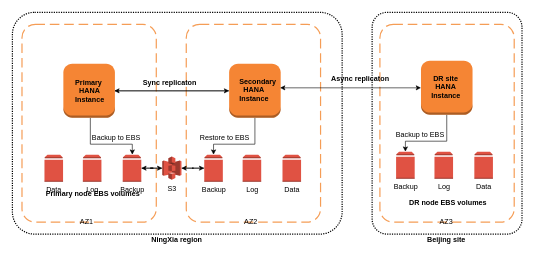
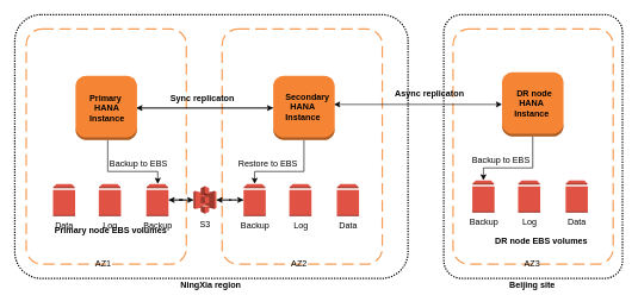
  <mxCell id="0" />
  <mxCell id="1" parent="0" />
  <mxCell id="2" value="" style="rounded=1;arcSize=10;dashed=1;strokeColor=#000000;fillColor=none;gradientColor=none;dashPattern=1 1;strokeWidth=2;" vertex="1" parent="1"><mxGeometry x="20" y="20" width="550" height="370" as="geometry" /></mxCell>
  <mxCell id="3" value="" style="rounded=1;arcSize=10;dashed=1;strokeColor=#000000;fillColor=none;gradientColor=none;dashPattern=1 1;strokeWidth=2;" vertex="1" parent="1"><mxGeometry x="620" y="20" width="250" height="370" as="geometry" /></mxCell>
  <mxCell id="4" value="" style="rounded=1;arcSize=10;dashed=1;strokeColor=#F59D56;fillColor=none;gradientColor=none;dashPattern=8 4;strokeWidth=2;" vertex="1" parent="1"><mxGeometry x="36" y="40" width="224" height="330" as="geometry" /></mxCell>
  <mxCell id="5" value="" style="rounded=1;arcSize=10;dashed=1;strokeColor=#F59D56;fillColor=none;gradientColor=none;dashPattern=8 4;strokeWidth=2;" vertex="1" parent="1"><mxGeometry x="310" y="40" width="224" height="330" as="geometry" /></mxCell>
  <mxCell id="6" value="" style="rounded=1;arcSize=10;dashed=1;strokeColor=#F59D56;fillColor=none;gradientColor=none;dashPattern=8 4;strokeWidth=2;" vertex="1" parent="1"><mxGeometry x="633" y="40" width="224" height="330" as="geometry" /></mxCell>
  <mxCell id="7" style="edgeStyle=orthogonalEdgeStyle;rounded=0;orthogonalLoop=1;jettySize=auto;html=1;entryX=0;entryY=0.5;entryDx=0;entryDy=0;entryPerimeter=0;" edge="1" parent="1" source="9" target="21"><mxGeometry relative="1" as="geometry" /></mxCell>
  <mxCell id="8" style="edgeStyle=orthogonalEdgeStyle;rounded=0;orthogonalLoop=1;jettySize=auto;html=1;" edge="1" parent="1" source="9" target="14"><mxGeometry relative="1" as="geometry"><Array as="points"><mxPoint x="150" y="240" /><mxPoint x="220" y="240" /></Array></mxGeometry></mxCell>
  <mxCell id="9" value="" style="outlineConnect=0;dashed=0;verticalLabelPosition=bottom;verticalAlign=top;align=center;html=1;shape=mxgraph.aws3.instance;fillColor=#F58534;gradientColor=none;" vertex="1" parent="1"><mxGeometry x="105" y="106" width="86" height="90" as="geometry" /></mxCell>
  <mxCell id="10" value="Primary&lt;br&gt;&amp;nbsp; HANA&lt;br&gt;Instance" style="text;html=1;resizable=0;points=[];autosize=1;align=left;verticalAlign=top;spacingTop=-4;fontStyle=1" vertex="1" parent="1"><mxGeometry x="123" y="127" width="60" height="40" as="geometry" /></mxCell>
  <mxCell id="11" value="Data" style="outlineConnect=0;dashed=0;verticalLabelPosition=bottom;verticalAlign=top;align=center;html=1;shape=mxgraph.aws3.volume;fillColor=#E05243;gradientColor=none;" vertex="1" parent="1"><mxGeometry x="73.5" y="257.5" width="31" height="45" as="geometry" /></mxCell>
  <mxCell id="12" value="Log" style="outlineConnect=0;dashed=0;verticalLabelPosition=bottom;verticalAlign=top;align=center;html=1;shape=mxgraph.aws3.volume;fillColor=#E05243;gradientColor=none;" vertex="1" parent="1"><mxGeometry x="137.5" y="257.5" width="31" height="45" as="geometry" /></mxCell>
  <mxCell id="13" style="edgeStyle=orthogonalEdgeStyle;rounded=0;orthogonalLoop=1;jettySize=auto;html=1;" edge="1" parent="1" source="14" target="18"><mxGeometry relative="1" as="geometry" /></mxCell>
  <mxCell id="14" value="Backup" style="outlineConnect=0;dashed=0;verticalLabelPosition=bottom;verticalAlign=top;align=center;html=1;shape=mxgraph.aws3.volume;fillColor=#E05243;gradientColor=none;" vertex="1" parent="1"><mxGeometry x="204" y="257.5" width="31" height="45" as="geometry" /></mxCell>
  <mxCell id="15" value="Primary node EBS volumes" style="text;html=1;resizable=0;points=[];autosize=1;align=left;verticalAlign=top;spacingTop=-4;fontStyle=1" vertex="1" parent="1"><mxGeometry x="74" y="313" width="160" height="20" as="geometry" /></mxCell>
  <mxCell id="16" style="edgeStyle=orthogonalEdgeStyle;rounded=0;orthogonalLoop=1;jettySize=auto;html=1;" edge="1" parent="1" source="18" target="24"><mxGeometry relative="1" as="geometry" /></mxCell>
  <mxCell id="17" style="edgeStyle=orthogonalEdgeStyle;rounded=0;orthogonalLoop=1;jettySize=auto;html=1;entryX=1;entryY=0.5;entryDx=0;entryDy=0;entryPerimeter=0;" edge="1" parent="1" source="18" target="14"><mxGeometry relative="1" as="geometry" /></mxCell>
  <mxCell id="18" value="S3" style="outlineConnect=0;dashed=0;verticalLabelPosition=bottom;verticalAlign=top;align=center;html=1;shape=mxgraph.aws3.s3;fillColor=#E05243;gradientColor=none;" vertex="1" parent="1"><mxGeometry x="270" y="260.5" width="32" height="39" as="geometry" /></mxCell>
  <mxCell id="19" style="edgeStyle=orthogonalEdgeStyle;rounded=0;orthogonalLoop=1;jettySize=auto;html=1;" edge="1" parent="1" source="21"><mxGeometry relative="1" as="geometry"><mxPoint x="190" y="151" as="targetPoint" /></mxGeometry></mxCell>
  <mxCell id="20" style="edgeStyle=orthogonalEdgeStyle;rounded=0;orthogonalLoop=1;jettySize=auto;html=1;entryX=0.5;entryY=0;entryDx=0;entryDy=0;entryPerimeter=0;" edge="1" parent="1" source="21" target="24"><mxGeometry relative="1" as="geometry"><Array as="points"><mxPoint x="425" y="240" /><mxPoint x="356" y="240" /></Array></mxGeometry></mxCell>
  <mxCell id="21" value="" style="outlineConnect=0;dashed=0;verticalLabelPosition=bottom;verticalAlign=top;align=center;html=1;shape=mxgraph.aws3.instance;fillColor=#F58534;gradientColor=none;" vertex="1" parent="1"><mxGeometry x="381.5" y="106" width="86" height="90" as="geometry" /></mxCell>
  <mxCell id="22" value="Secondary&lt;br&gt;&amp;nbsp; HANA &lt;br&gt;Instance" style="text;html=1;resizable=0;points=[];autosize=1;align=left;verticalAlign=top;spacingTop=-4;fontStyle=1" vertex="1" parent="1"><mxGeometry x="396.5" y="126" width="70" height="40" as="geometry" /></mxCell>
  <mxCell id="23" style="edgeStyle=orthogonalEdgeStyle;rounded=0;orthogonalLoop=1;jettySize=auto;html=1;entryX=1;entryY=0.5;entryDx=0;entryDy=0;entryPerimeter=0;" edge="1" parent="1" source="24" target="18"><mxGeometry relative="1" as="geometry" /></mxCell>
  <mxCell id="24" value="Backup" style="outlineConnect=0;dashed=0;verticalLabelPosition=bottom;verticalAlign=top;align=center;html=1;shape=mxgraph.aws3.volume;fillColor=#E05243;gradientColor=none;" vertex="1" parent="1"><mxGeometry x="340" y="257.5" width="31" height="45" as="geometry" /></mxCell>
  <mxCell id="25" value="Log" style="outlineConnect=0;dashed=0;verticalLabelPosition=bottom;verticalAlign=top;align=center;html=1;shape=mxgraph.aws3.volume;fillColor=#E05243;gradientColor=none;" vertex="1" parent="1"><mxGeometry x="404" y="257.5" width="31" height="45" as="geometry" /></mxCell>
  <mxCell id="26" value="Data" style="outlineConnect=0;dashed=0;verticalLabelPosition=bottom;verticalAlign=top;align=center;html=1;shape=mxgraph.aws3.volume;fillColor=#E05243;gradientColor=none;" vertex="1" parent="1"><mxGeometry x="470.5" y="257.5" width="31" height="45" as="geometry" /></mxCell>
  <mxCell id="27" value="Sync replicaton" style="text;html=1;resizable=0;points=[];autosize=1;align=left;verticalAlign=top;spacingTop=-4;fontStyle=1" vertex="1" parent="1"><mxGeometry x="236" y="127" width="100" height="20" as="geometry" /></mxCell>
  <mxCell id="28" value="Backup to EBS" style="text;html=1;resizable=0;points=[];autosize=1;align=left;verticalAlign=top;spacingTop=-4;fontStyle=0" vertex="1" parent="1"><mxGeometry x="151" y="220" width="100" height="20" as="geometry" /></mxCell>
  <mxCell id="29" value="Restore to EBS" style="text;html=1;resizable=0;points=[];autosize=1;align=left;verticalAlign=top;spacingTop=-4;fontStyle=0" vertex="1" parent="1"><mxGeometry x="330.5" y="220" width="100" height="20" as="geometry" /></mxCell>
  <mxCell id="30" style="edgeStyle=orthogonalEdgeStyle;rounded=0;orthogonalLoop=1;jettySize=auto;html=1;entryX=0.5;entryY=0;entryDx=0;entryDy=0;entryPerimeter=0;" edge="1" parent="1" source="31" target="33"><mxGeometry relative="1" as="geometry"><Array as="points"><mxPoint x="745" y="235" /><mxPoint x="676" y="235" /></Array></mxGeometry></mxCell>
  <mxCell id="31" value="" style="outlineConnect=0;dashed=0;verticalLabelPosition=bottom;verticalAlign=top;align=center;html=1;shape=mxgraph.aws3.instance;fillColor=#F58534;gradientColor=none;" vertex="1" parent="1"><mxGeometry x="701.5" y="101" width="86" height="90" as="geometry" /></mxCell>
- <mxCell id="32" value="&amp;nbsp;DR site&lt;br&gt;&amp;nbsp; HANA &lt;br&gt;Instance" style="text;html=1;resizable=0;points=[];autosize=1;align=left;verticalAlign=top;spacingTop=-4;fontStyle=1" vertex="1" parent="1"><mxGeometry x="716.5" y="121" width="60" height="40" as="geometry" /></mxCell>
+ <mxCell id="32" value="&amp;nbsp;DR node&lt;br&gt;&amp;nbsp; HANA &lt;br&gt;Instance" style="text;html=1;resizable=0;points=[];autosize=1;align=left;verticalAlign=top;spacingTop=-4;fontStyle=1" vertex="1" parent="1"><mxGeometry x="716.5" y="121" width="60" height="40" as="geometry" /></mxCell>
  <mxCell id="33" value="Backup" style="outlineConnect=0;dashed=0;verticalLabelPosition=bottom;verticalAlign=top;align=center;html=1;shape=mxgraph.aws3.volume;fillColor=#E05243;gradientColor=none;" vertex="1" parent="1"><mxGeometry x="660" y="252.5" width="31" height="45" as="geometry" /></mxCell>
  <mxCell id="34" value="Log" style="outlineConnect=0;dashed=0;verticalLabelPosition=bottom;verticalAlign=top;align=center;html=1;shape=mxgraph.aws3.volume;fillColor=#E05243;gradientColor=none;" vertex="1" parent="1"><mxGeometry x="724" y="252.5" width="31" height="45" as="geometry" /></mxCell>
  <mxCell id="35" value="Data" style="outlineConnect=0;dashed=0;verticalLabelPosition=bottom;verticalAlign=top;align=center;html=1;shape=mxgraph.aws3.volume;fillColor=#E05243;gradientColor=none;" vertex="1" parent="1"><mxGeometry x="790.5" y="252.5" width="31" height="45" as="geometry" /></mxCell>
- <mxCell id="36" value="DR node EBS volumes" style="text;html=1;resizable=0;points=[];autosize=1;align=left;verticalAlign=top;spacingTop=-4;fontStyle=1" vertex="1" parent="1"><mxGeometry x="679.5" y="328" width="140" height="20" as="geometry" /></mxCell>
+ <mxCell id="36" value="DR node EBS volumes" style="text;html=1;resizable=0;points=[];autosize=1;align=left;verticalAlign=top;spacingTop=-4;fontStyle=1" vertex="1" parent="1"><mxGeometry x="689.5" y="328" width="140" height="20" as="geometry" /></mxCell>
  <mxCell id="37" value="" style="endArrow=classic;startArrow=classic;html=1;entryX=0;entryY=0.5;entryDx=0;entryDy=0;entryPerimeter=0;" edge="1" parent="1" source="22" target="31"><mxGeometry width="50" height="50" relative="1" as="geometry"><mxPoint x="470" y="-10" as="sourcePoint" /><mxPoint x="520" y="-60" as="targetPoint" /></mxGeometry></mxCell>
  <mxCell id="38" value="Async replicaton" style="text;html=1;resizable=0;points=[];autosize=1;align=left;verticalAlign=top;spacingTop=-4;fontStyle=1" vertex="1" parent="1"><mxGeometry x="550" y="121" width="100" height="20" as="geometry" /></mxCell>
  <mxCell id="39" value="NingXia region" style="text;html=1;resizable=0;points=[];autosize=1;align=left;verticalAlign=top;spacingTop=-4;fontStyle=1" vertex="1" parent="1"><mxGeometry x="250" y="390" width="90" height="20" as="geometry" /></mxCell>
  <mxCell id="40" value="Beijing site" style="text;html=1;resizable=0;points=[];autosize=1;align=left;verticalAlign=top;spacingTop=-4;fontStyle=1" vertex="1" parent="1"><mxGeometry x="710" y="390" width="90" height="20" as="geometry" /></mxCell>
  <mxCell id="41" value="AZ1" style="text;html=1;resizable=0;points=[];autosize=1;align=left;verticalAlign=top;spacingTop=-4;" vertex="1" parent="1"><mxGeometry x="131" y="360" width="40" height="20" as="geometry" /></mxCell>
  <mxCell id="42" value="AZ2" style="text;html=1;resizable=0;points=[];autosize=1;align=left;verticalAlign=top;spacingTop=-4;" vertex="1" parent="1"><mxGeometry x="404.5" y="360" width="40" height="20" as="geometry" /></mxCell>
  <mxCell id="43" value="AZ3" style="text;html=1;resizable=0;points=[];autosize=1;align=left;verticalAlign=top;spacingTop=-4;" vertex="1" parent="1"><mxGeometry x="730.5" y="360" width="40" height="20" as="geometry" /></mxCell>
  <mxCell id="44" value="Backup to EBS" style="text;html=1;resizable=0;points=[];autosize=1;align=left;verticalAlign=top;spacingTop=-4;fontStyle=0" vertex="1" parent="1"><mxGeometry x="657.5" y="215" width="100" height="20" as="geometry" /></mxCell>
